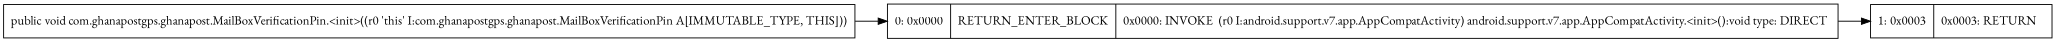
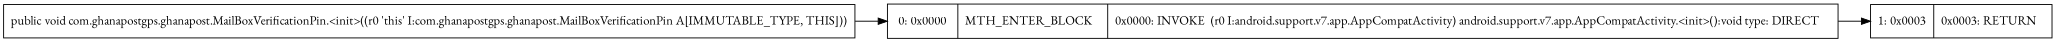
  digraph {
    rankdir=LR
    fontname="EB Garamond"
    node [shape=record fontname="EB Garamond"]
    edge [fontname="EB Garamond"]
-   n1 [label="{0\:\ 0x0000|RETURN_ENTER_BLOCK\l|0x0000: INVOKE  (r0 I:android.support.v7.app.AppCompatActivity) android.support.v7.app.AppCompatActivity.\<init\>():void type: DIRECT \l}"]
+   n1 [label="{0\:\ 0x0000|MTH_ENTER_BLOCK\l|0x0000: INVOKE  (r0 I:android.support.v7.app.AppCompatActivity) android.support.v7.app.AppCompatActivity.\<init\>():void type: DIRECT \l}"]
    n2 [label="{1\:\ 0x0003|0x0003: RETURN   \l}"]
    n3 [label="{public void com.ghanapostgps.ghanapost.MailBoxVerificationPin.\<init\>((r0 'this' I:com.ghanapostgps.ghanapost.MailBoxVerificationPin A[IMMUTABLE_TYPE, THIS])) }"]
    n1 -> n2
    n3 -> n1
  }
